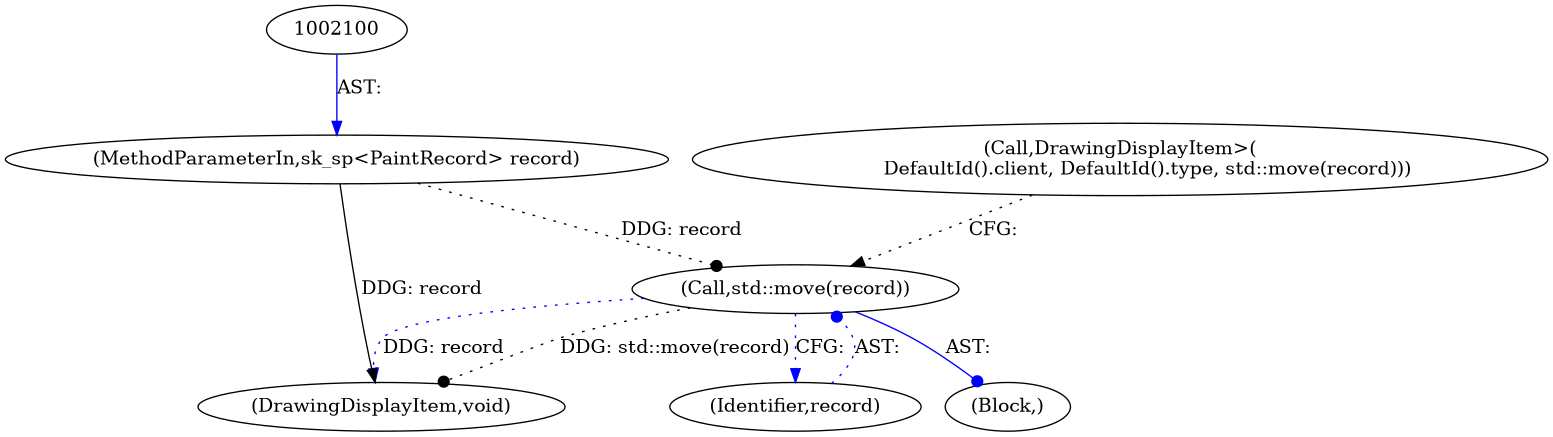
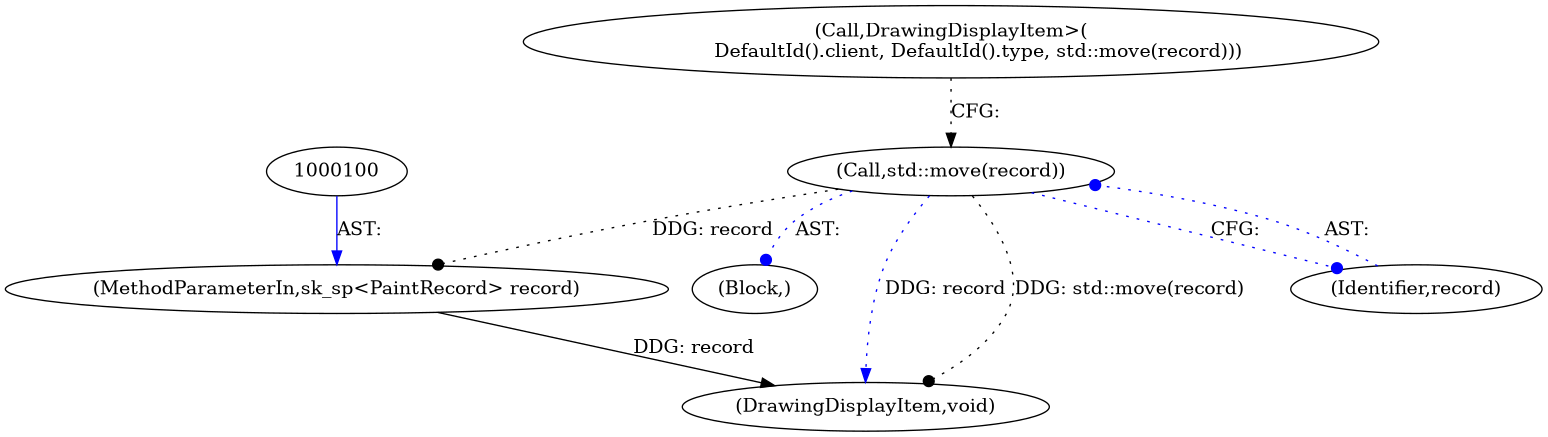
  digraph {
    edge [arrowhead=dot color=blue style=dotted]
    n1 [label="(Call,std::move(record))"]
    n2 [label="(Block,)"]
    n3 [label="(DrawingDisplayItem,void)"]
    n4 [label="(Identifier,record)"]
    n5 [label="(MethodParameterIn,sk_sp<PaintRecord> record)"]
-   1000100 [label=1002100]
+   1000100
    n7 [label="(Call,DrawingDisplayItem>(\n         DefaultId().client, DefaultId().type, std::move(record)))"]
-   n1 -> n2 [label="AST: " style=solid]
+   n1 -> n2 [label="AST: "]
    n1 -> n3 [arrowhead=normal label="DDG: record"]
    n1 -> n3 [color=black label="DDG: std::move(record)"]
-   n1 -> n4 [arrowhead=normal label="CFG: "]
+   n1 -> n4 [label="CFG: "]
    n4 -> n1 [label="AST: "]
-   n5 -> n1 [color=black label="DDG: record"]
+   n1 -> n5 [color=black label="DDG: record"]
    n5 -> n3 [arrowhead=normal color=black label="DDG: record" style=solid]
    1000100 -> n5 [arrowhead=normal label="AST: " style=solid]
    n7 -> n1 [arrowhead=normal color=black label="CFG: "]
  }
